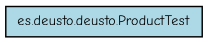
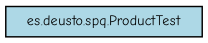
  digraph {
    rankdir=LR
    fontname="Comic Neue"
-   n1 [color=black fillcolor=lightblue fontname="Comic Neue" fontsize=10 height=0.2 label="es.deusto.deusto.ProductTest" shape=record style=filled width=0.4]
+   n1 [color=black fillcolor=lightblue fontname="Comic Neue" fontsize=10 height=0.2 label="es.deusto.spq.ProductTest" shape=record style=filled width=0.4]
  }
